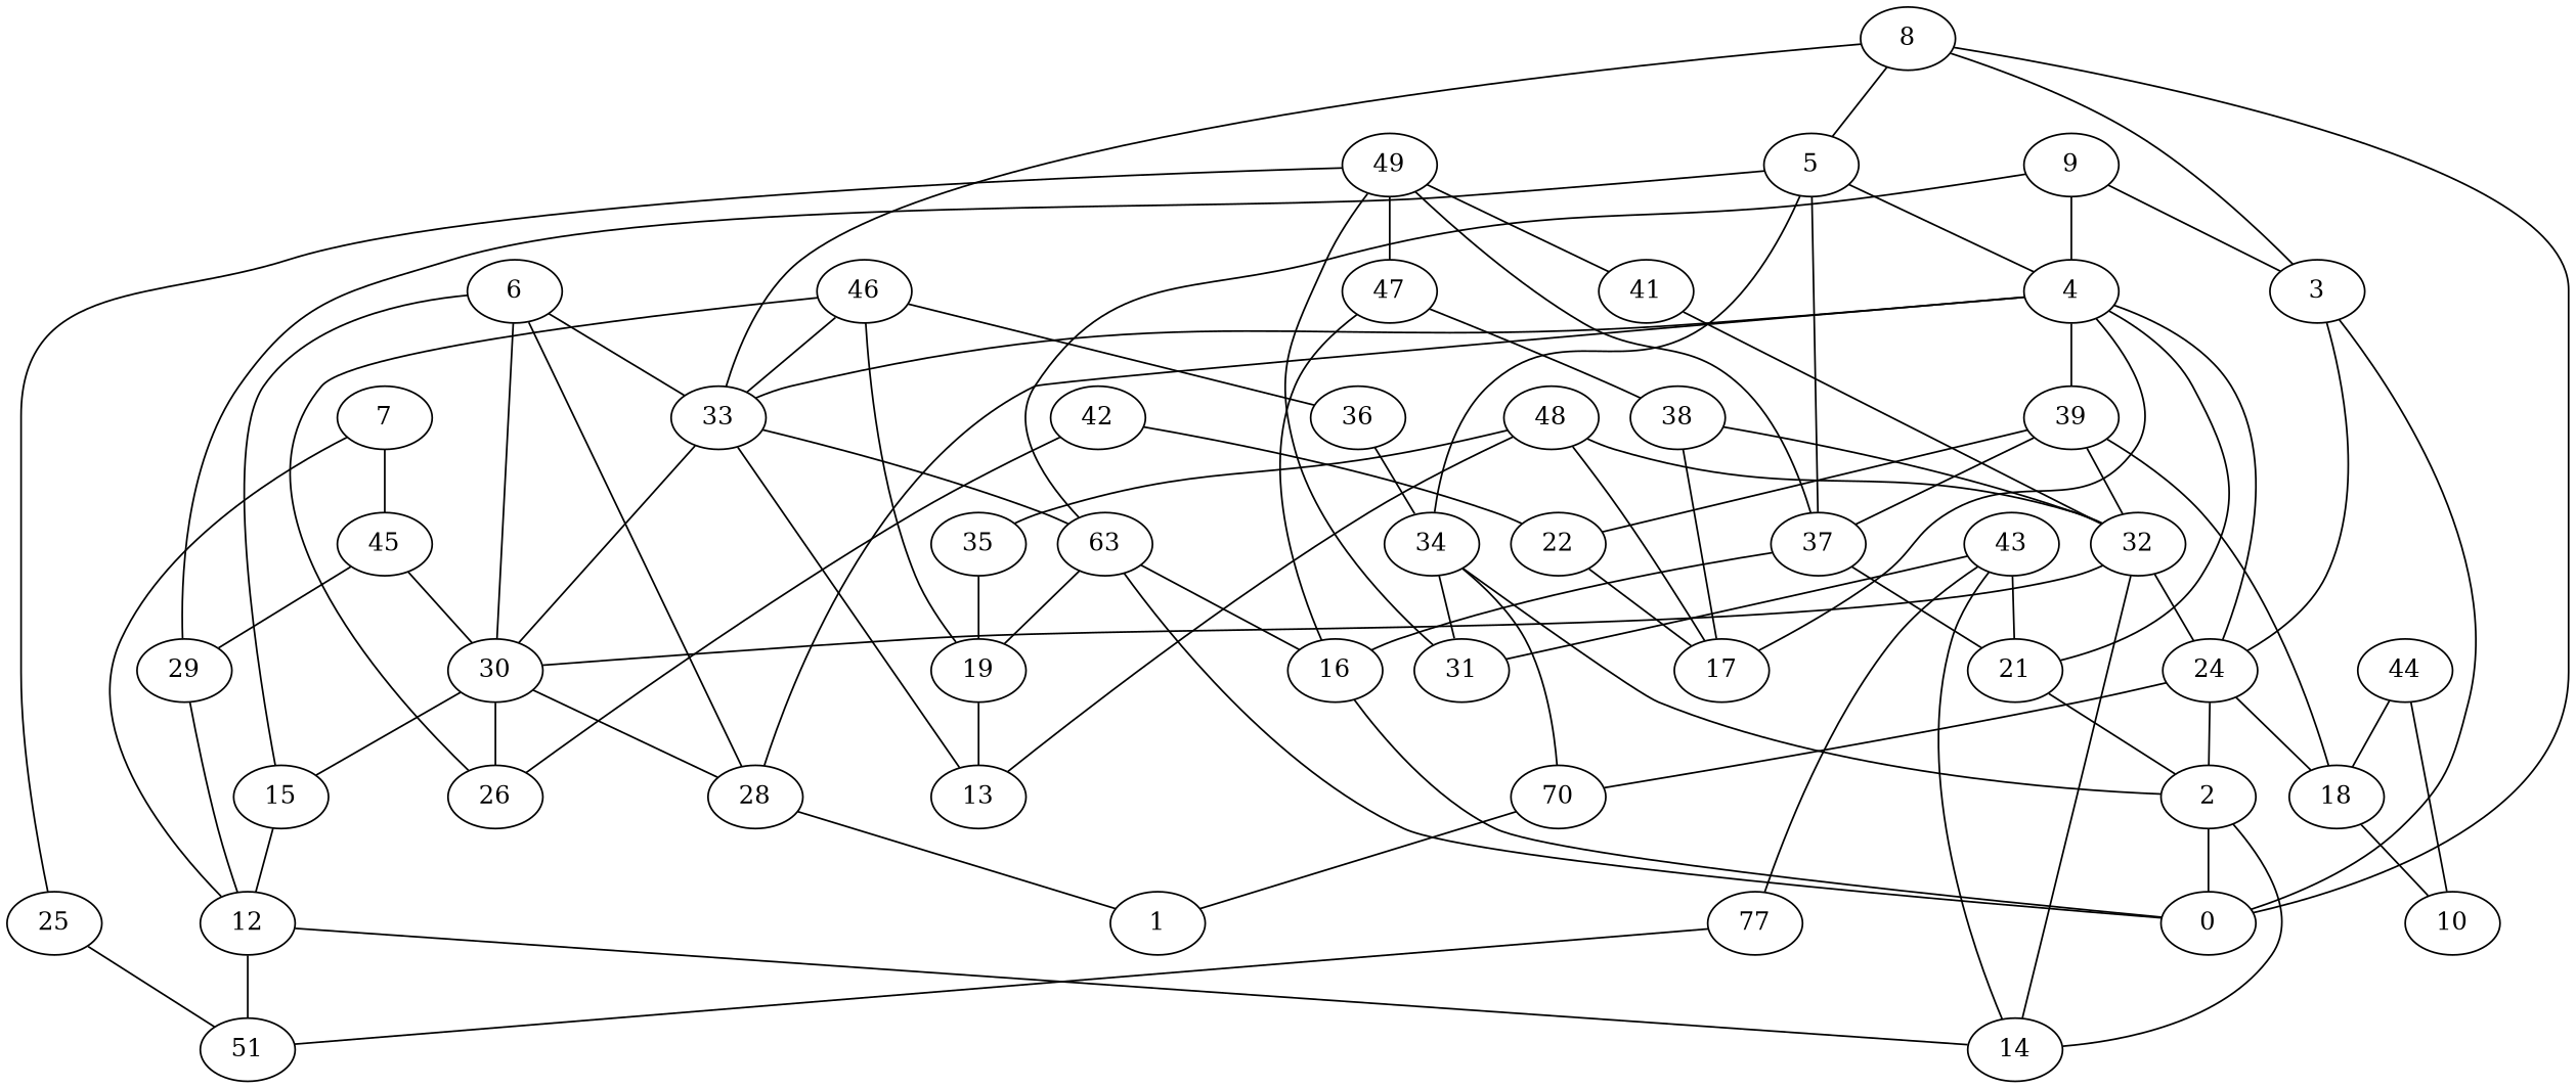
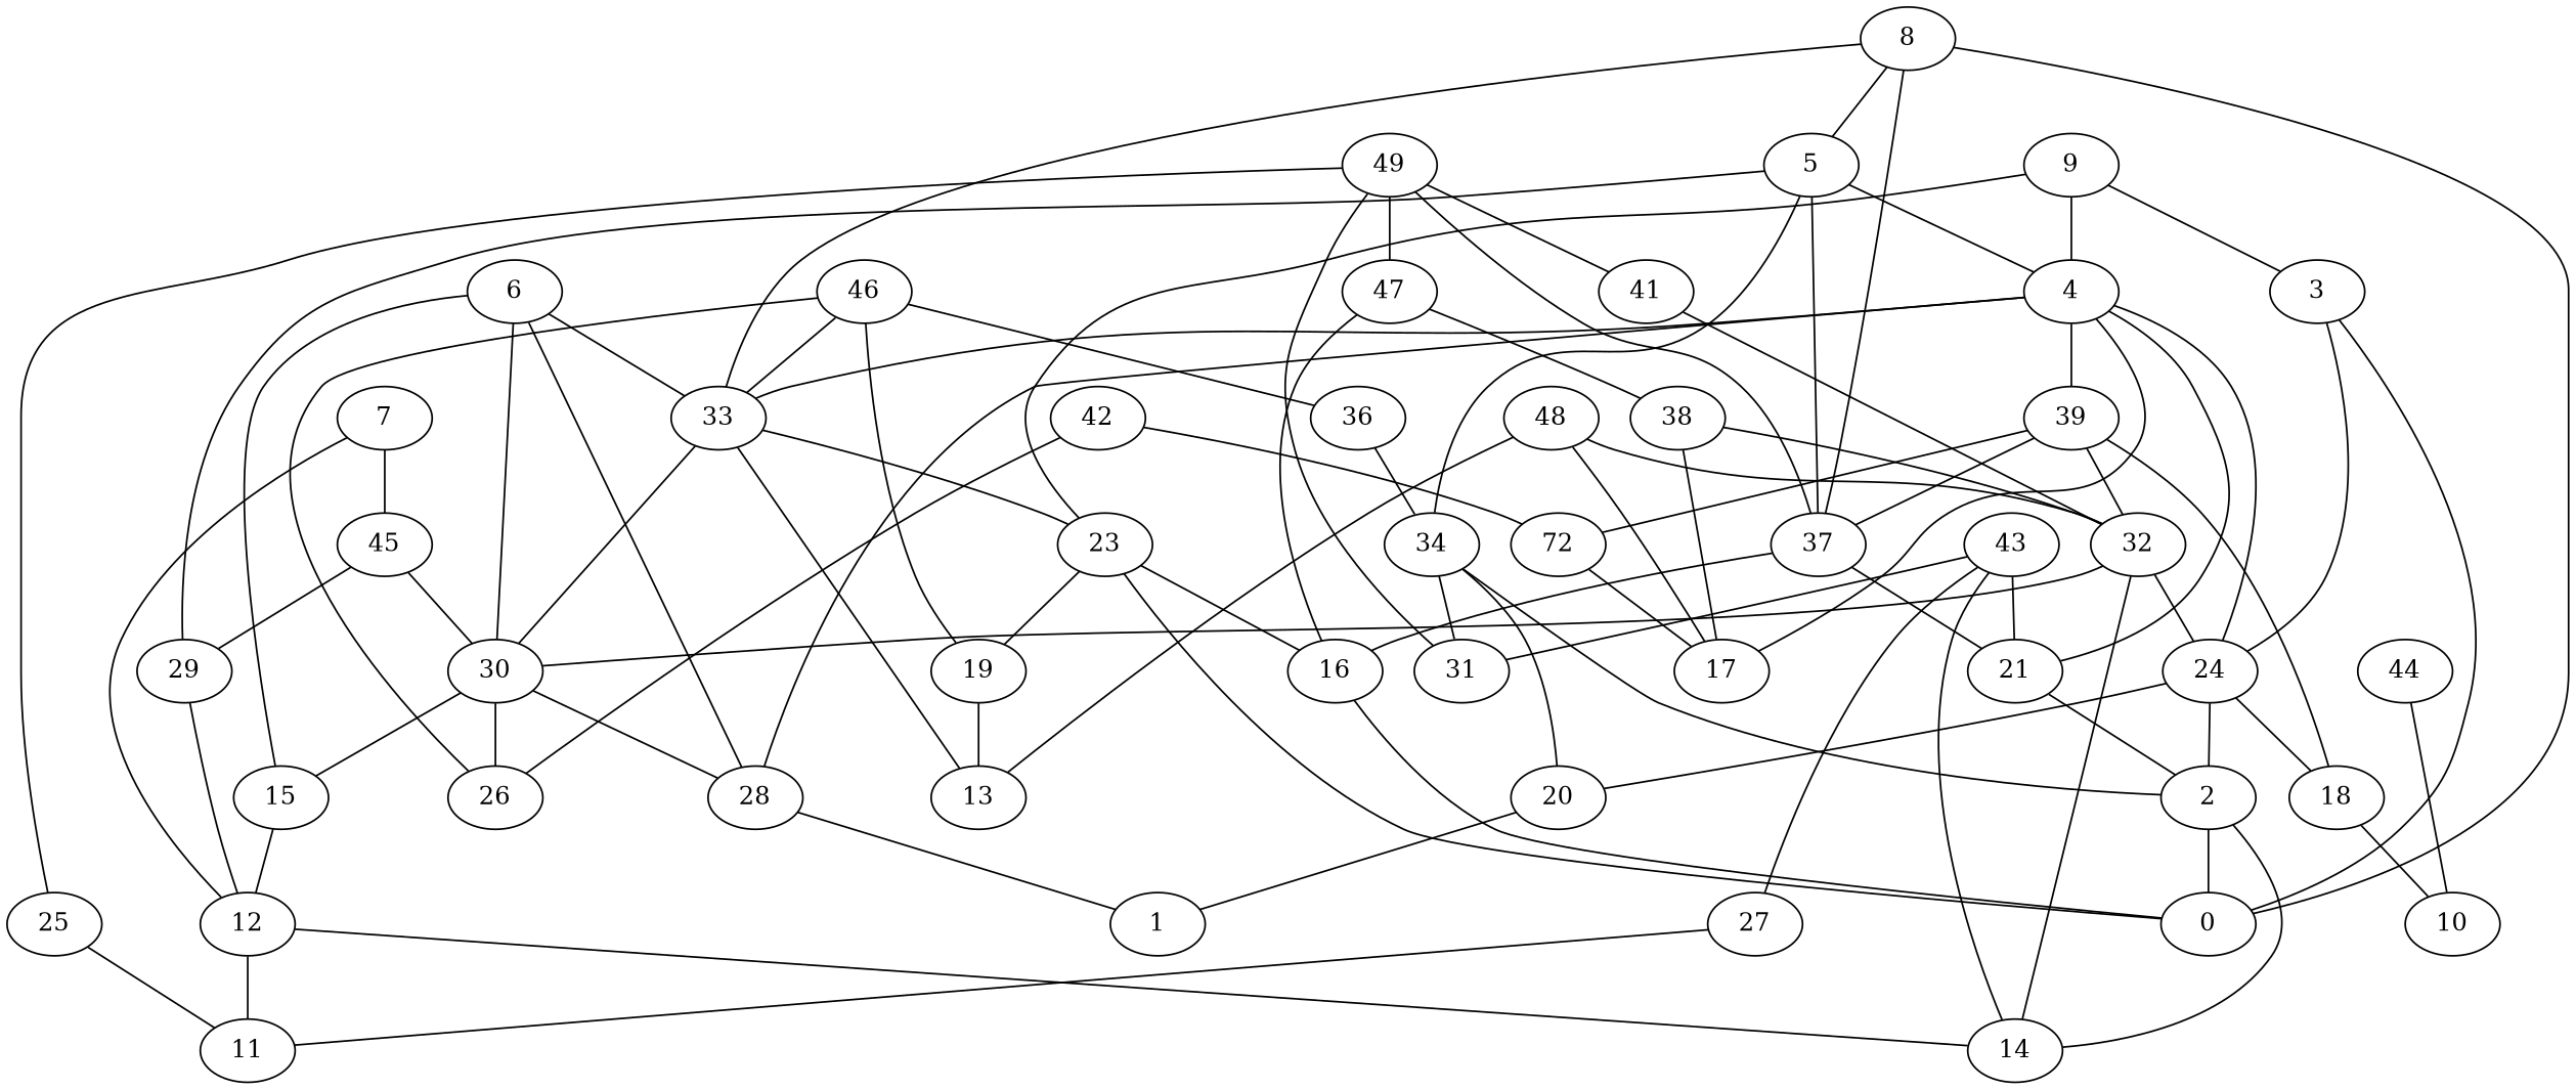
  digraph {
    edge [color=black dir=none]
    42
-   22
+   22 [label=72]
    26
    17
    16
    49
    25
    41
    31
    37
    47
-   11 [label=51]
+   11
    32
    21
    8
    0
    5
    33
    34
    4
    29
    13
-   23 [label=63]
+   23
    30
    19
    38
    15
    28
    46
    36
    2
-   20 [label=70]
+   20
    14
    43
-   27 [label=77]
+   27
    9
    3
    24
    39
    1
    12
    10
    18
    44
    48
-   35
    45
    6
    7
    subgraph sub_1 {
      42
      22
      26
      17
      16
      49
      25
      41
      31
      37
      47
      11
      32
      21
      8
      0
      5
      33
      34
      4
      29
      13
      23
      30
      19
      38
      15
      28
      46
      36
      2
      20
      14
      43
      27
      9
      3
      24
      39
      1
      12
      10
      18
      44
      48
-     35
      45
      6
      7
    }
    42 -> 22
    42 -> 26
    22 -> 17
    16 -> 0
    49 -> 25
    49 -> 41
    49 -> 31
    49 -> 37
    49 -> 47
    25 -> 11
    41 -> 32
    37 -> 16
    37 -> 21
    47 -> 16
    47 -> 38
    32 -> 30
    32 -> 14
    32 -> 24
    21 -> 2
-   8 -> 3
+   8 -> 37
    8 -> 0
    8 -> 5
    8 -> 33
    5 -> 37
    5 -> 34
    5 -> 4
    5 -> 29
    33 -> 13
    33 -> 23
    33 -> 30
    34 -> 31
    34 -> 2
    34 -> 20
    4 -> 17
    4 -> 21
    4 -> 33
    4 -> 28
    4 -> 24
    4 -> 39
    29 -> 12
    23 -> 16
    23 -> 0
    23 -> 19
    30 -> 26
    30 -> 15
    30 -> 28
    19 -> 13
    38 -> 17
    38 -> 32
    15 -> 12
    28 -> 1
    46 -> 26
    46 -> 33
    46 -> 19
    46 -> 36
    36 -> 34
    2 -> 0
    2 -> 14
    20 -> 1
    43 -> 31
    43 -> 21
    43 -> 14
    43 -> 27
    27 -> 11
    9 -> 4
    9 -> 23
    9 -> 3
    3 -> 0
    3 -> 24
    24 -> 2
    24 -> 20
    24 -> 18
    39 -> 22
    39 -> 37
    39 -> 32
    39 -> 18
    12 -> 11
    12 -> 14
    18 -> 10
    44 -> 10
-   44 -> 18
    48 -> 17
    48 -> 32
    48 -> 13
-   48 -> 35
-   35 -> 19
    45 -> 29
    45 -> 30
    6 -> 33
    6 -> 30
    6 -> 15
    6 -> 28
    7 -> 12
    7 -> 45
  }
